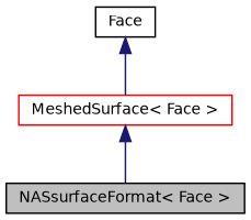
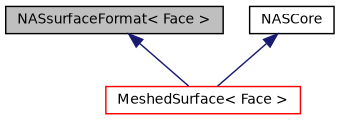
  digraph {
    fontname="DejaVu Sans"
    node [color=black fontname="DejaVu Sans" fontsize=10 shape=record]
    edge [color=midnightblue dir=back fontname="DejaVu Sans" fontsize=10 labelfontname=Helvetica labelfontsize=10 style=solid]
    n1 [fillcolor=grey75 fontcolor=black height=0.2 label="NASsurfaceFormat\< Face \>" style=filled width=0.4]
    n2 [color=red height=0.2 label="MeshedSurface\< Face \>" width=0.4]
-   n3 [height=0.2 label=Face width=0.4]
-   n2 -> n1
+   n3 [height=0.2 label=NASCore width=0.4]
+   n1 -> n2
    n3 -> n2
  }
